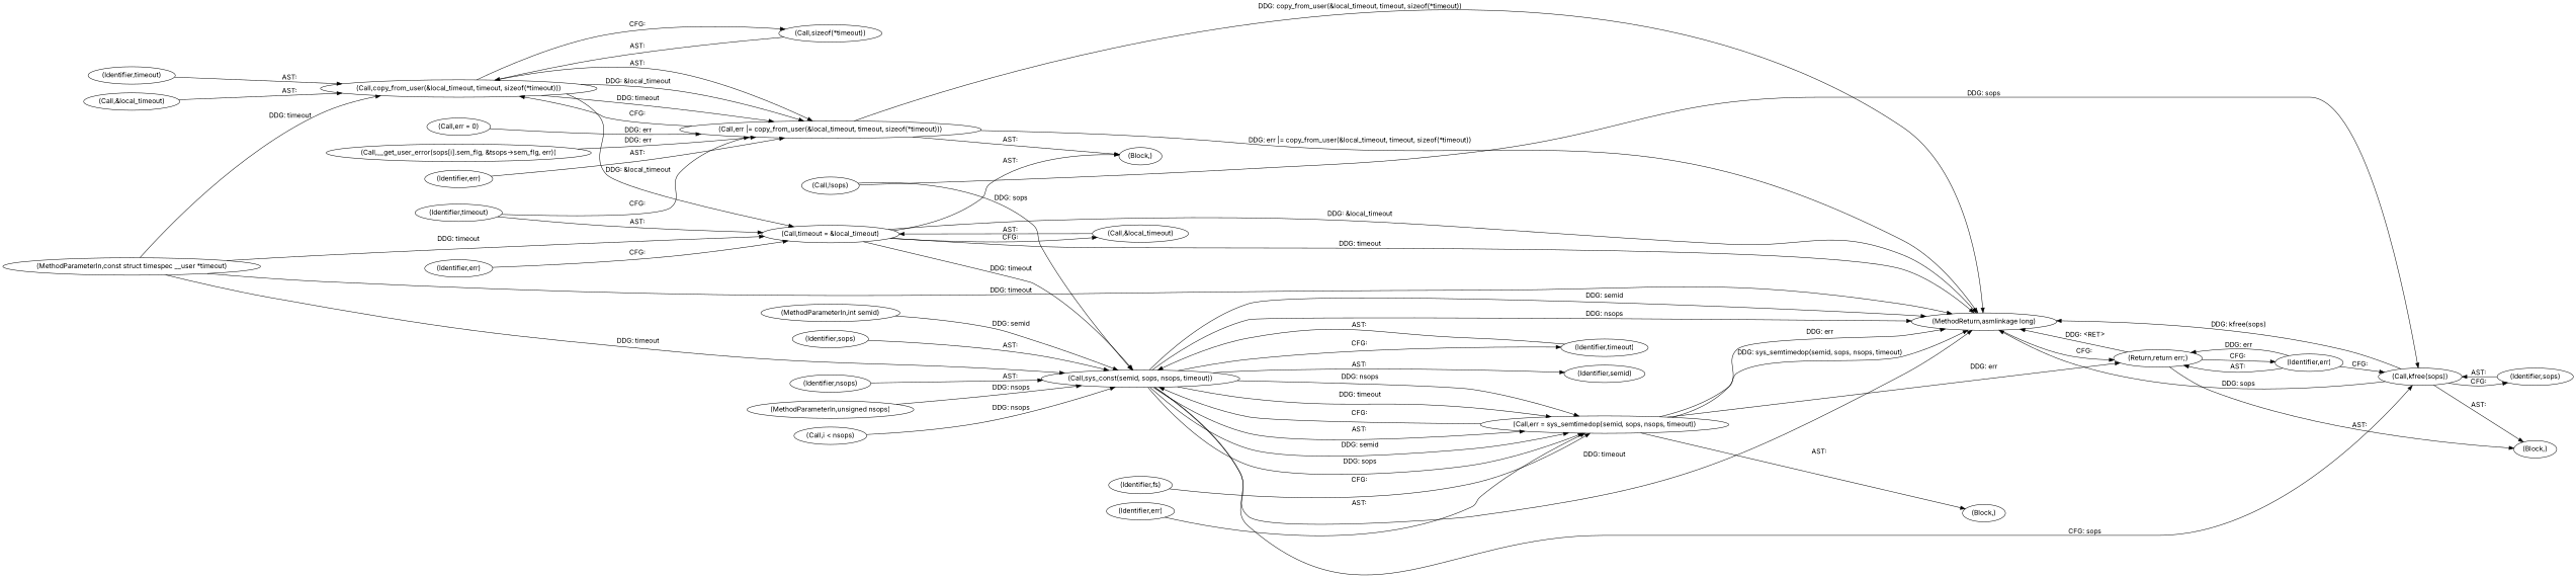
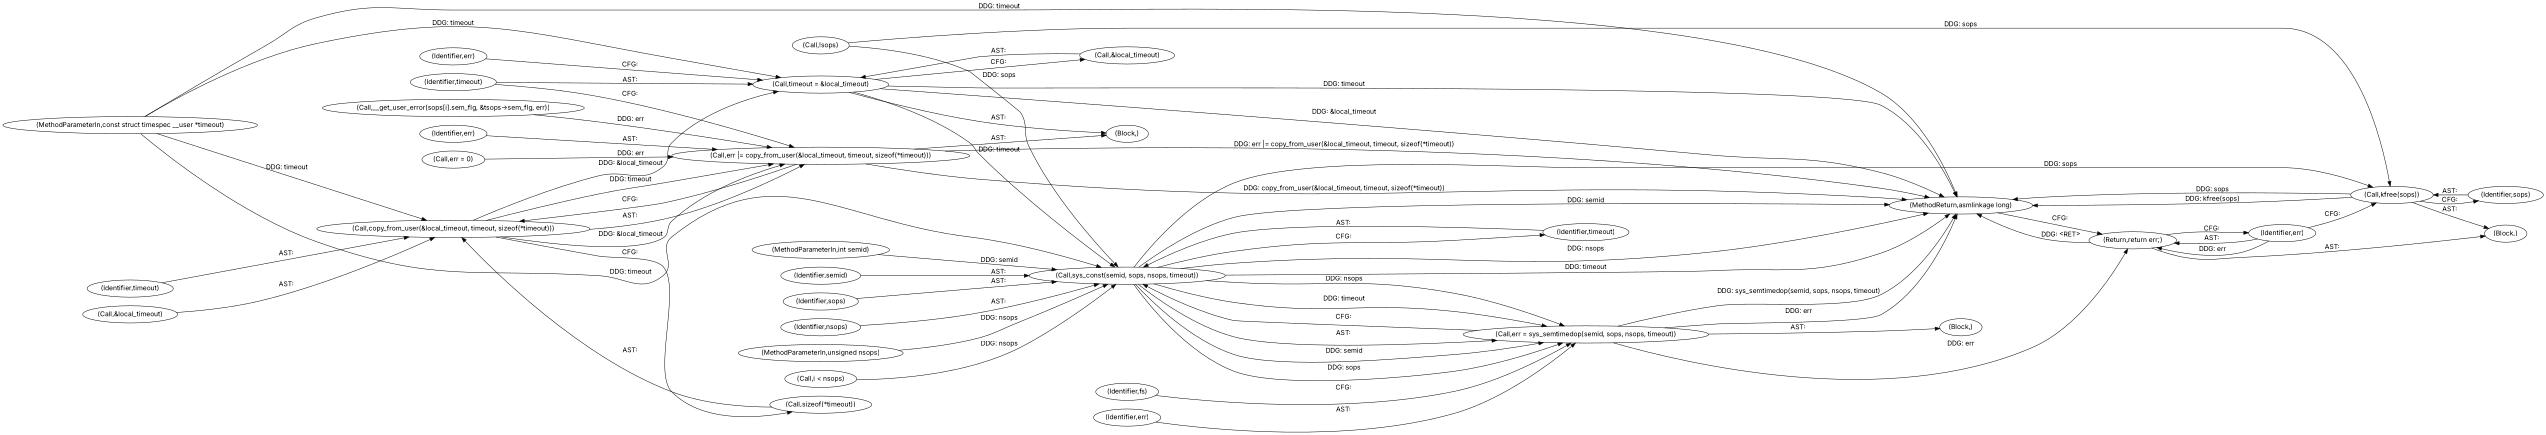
  digraph {
    fontname=Inter
    rankdir=LR
    node [fontname=Inter]
    edge [fontname=Inter]
    n1 [label="(Call,copy_from_user(&local_timeout, timeout, sizeof(*timeout)))"]
    n2 [label="(Call,err |= copy_from_user(&local_timeout, timeout, sizeof(*timeout)))"]
    n3 [label="(Call,timeout = &local_timeout)"]
    n4 [label="(Call,sizeof(*timeout))"]
    n5 [label="(MethodReturn,asmlinkage long)"]
    n6 [label="(Block,)"]
    n7 [label="(Call,sys_const(semid, sops, nsops, timeout))"]
    n8 [label="(Call,&local_timeout)"]
    n9 [label="(MethodParameterIn,const struct timespec __user *timeout)"]
    n10 [label="(Call,err = sys_semtimedop(semid, sops, nsops, timeout))"]
    n11 [label="(Call,kfree(sops))"]
    n12 [label="(Identifier,timeout)"]
    n13 [label="(Return,return err;)"]
    n14 [label="(Block,)"]
    n15 [label="(Block,)"]
    n16 [label="(Identifier,sops)"]
    n17 [label="(Identifier,err)"]
    n18 [label="(Identifier,timeout)"]
    n19 [label="(MethodParameterIn,int semid)"]
    n20 [label="(Identifier,fs)"]
    n21 [label="(Identifier,timeout)"]
    n22 [label="(Call,err = 0)"]
    n23 [label="(Identifier,err)"]
    n24 [label="(Call,__get_user_error(sops[i].sem_flg, &tsops->sem_flg, err))"]
    n25 [label="(Call,&local_timeout)"]
    n26 [label="(Identifier,sops)"]
    n27 [label="(Call,!sops)"]
    n28 [label="(Identifier,err)"]
    n29 [label="(Identifier,nsops)"]
    n30 [label="(Identifier,err)"]
    n31 [label="(MethodParameterIn,unsigned nsops)"]
    n32 [label="(Identifier,semid)"]
    n33 [label="(Call,i < nsops)"]
    n1 -> n2 [label="AST: "]
    n1 -> n2 [label="DDG: &local_timeout"]
    n1 -> n2 [label="DDG: timeout"]
    n1 -> n3 [label="DDG: &local_timeout"]
    n1 -> n4 [label="CFG: "]
    n2 -> n1 [label="CFG: "]
    n2 -> n5 [label="DDG: copy_from_user(&local_timeout, timeout, sizeof(*timeout))"]
    n2 -> n5 [label="DDG: err |= copy_from_user(&local_timeout, timeout, sizeof(*timeout))"]
    n2 -> n6 [label="AST: "]
    n3 -> n5 [label="DDG: timeout"]
    n3 -> n5 [label="DDG: &local_timeout"]
    n3 -> n6 [label="AST: "]
    n3 -> n7 [label="DDG: timeout"]
    n3 -> n8 [label="CFG: "]
    n4 -> n1 [label="AST: "]
    n5 -> n13 [label="CFG: "]
    n7 -> n5 [label="DDG: semid"]
    n7 -> n5 [label="DDG: nsops"]
    n7 -> n5 [label="DDG: timeout"]
    n7 -> n10 [label="AST: "]
    n7 -> n10 [label="DDG: semid"]
    n7 -> n10 [label="DDG: sops"]
    n7 -> n10 [label="DDG: nsops"]
    n7 -> n10 [label="DDG: timeout"]
-   n7 -> n11 [label="CFG: sops"]
+   n7 -> n11 [label="DDG: sops"]
    n7 -> n12 [label="CFG: "]
    n8 -> n3 [label="AST: "]
    n9 -> n1 [label="DDG: timeout"]
    n9 -> n3 [label="DDG: timeout"]
    n9 -> n5 [label="DDG: timeout"]
    n9 -> n7 [label="DDG: timeout"]
    n10 -> n5 [label="DDG: sys_semtimedop(semid, sops, nsops, timeout)"]
    n10 -> n5 [label="DDG: err"]
    n10 -> n7 [label="CFG: "]
    n10 -> n13 [label="DDG: err"]
    n10 -> n14 [label="AST: "]
    n11 -> n5 [label="DDG: sops"]
    n11 -> n5 [label="DDG: kfree(sops)"]
    n11 -> n15 [label="AST: "]
    n11 -> n16 [label="CFG: "]
    n12 -> n7 [label="AST: "]
    n13 -> n5 [label="DDG: <RET>"]
    n13 -> n15 [label="AST: "]
    n13 -> n17 [label="CFG: "]
    n16 -> n11 [label="AST: "]
    n17 -> n11 [label="CFG: "]
    n17 -> n13 [label="AST: "]
    n17 -> n13 [label="DDG: err"]
    n18 -> n1 [label="AST: "]
    n19 -> n7 [label="DDG: semid"]
    n20 -> n10 [label="CFG: "]
    n21 -> n2 [label="CFG: "]
    n21 -> n3 [label="AST: "]
    n22 -> n2 [label="DDG: err"]
    n23 -> n10 [label="AST: "]
    n24 -> n2 [label="DDG: err"]
    n25 -> n1 [label="AST: "]
    n26 -> n7 [label="AST: "]
    n27 -> n7 [label="DDG: sops"]
    n27 -> n11 [label="DDG: sops"]
    n28 -> n3 [label="CFG: "]
    n29 -> n7 [label="AST: "]
    n30 -> n2 [label="AST: "]
    n31 -> n7 [label="DDG: nsops"]
-   n7 -> n32 [label="AST: "]
+   n32 -> n7 [label="AST: "]
    n33 -> n7 [label="DDG: nsops"]
  }
